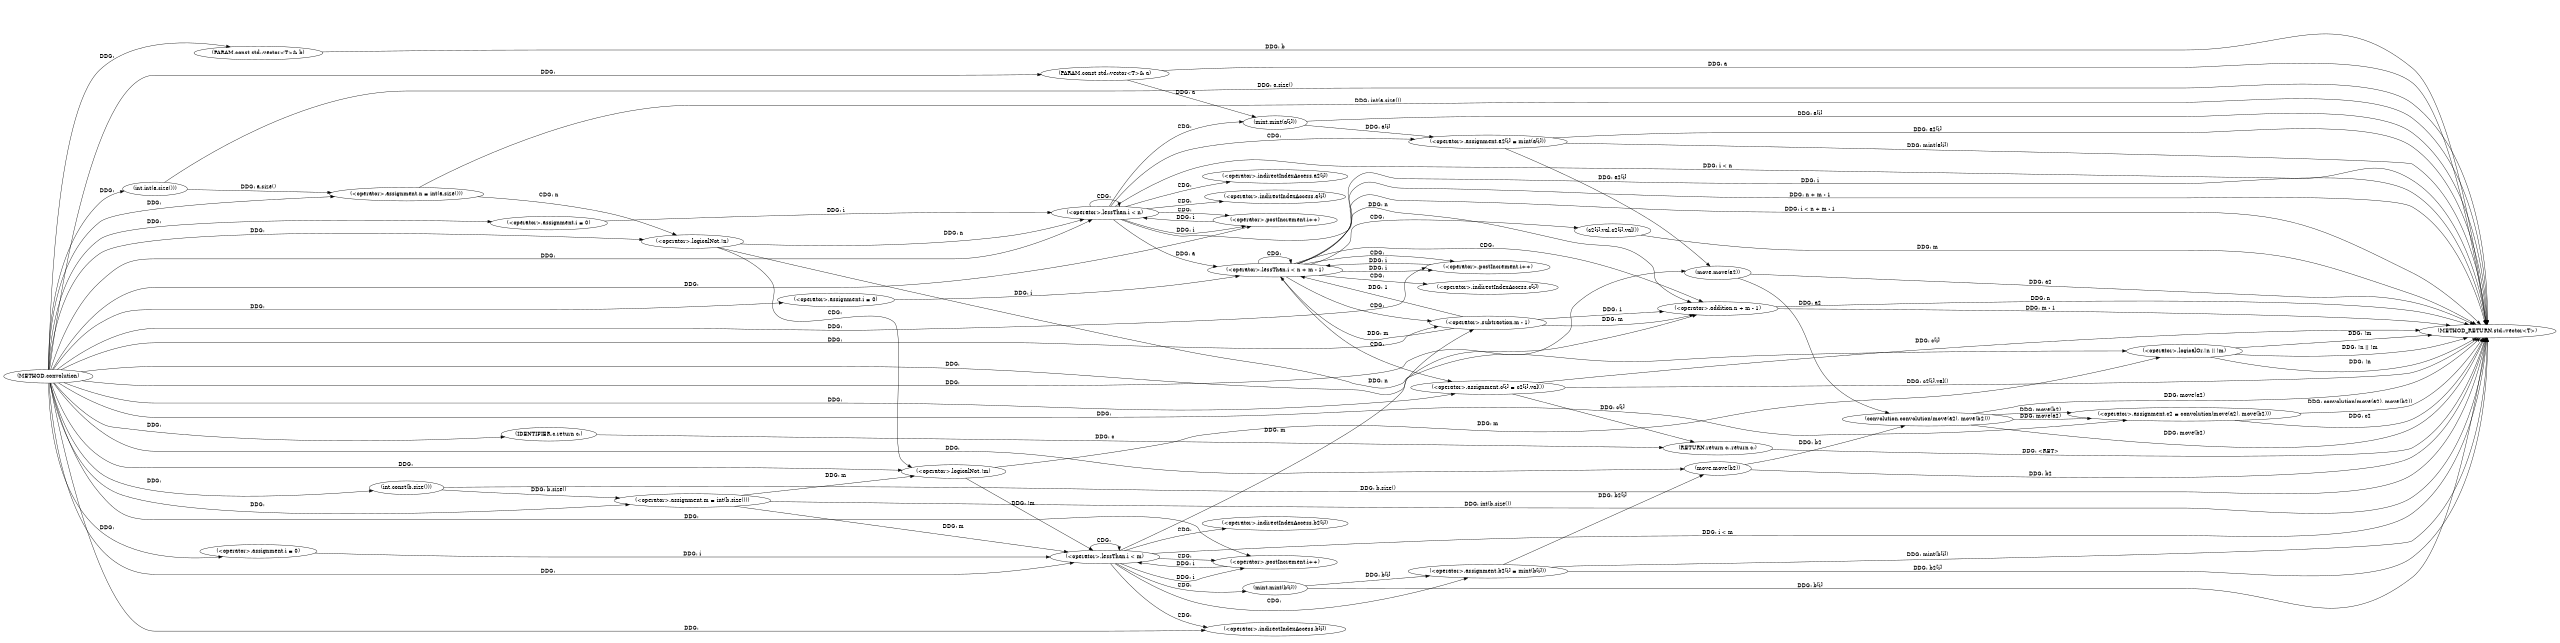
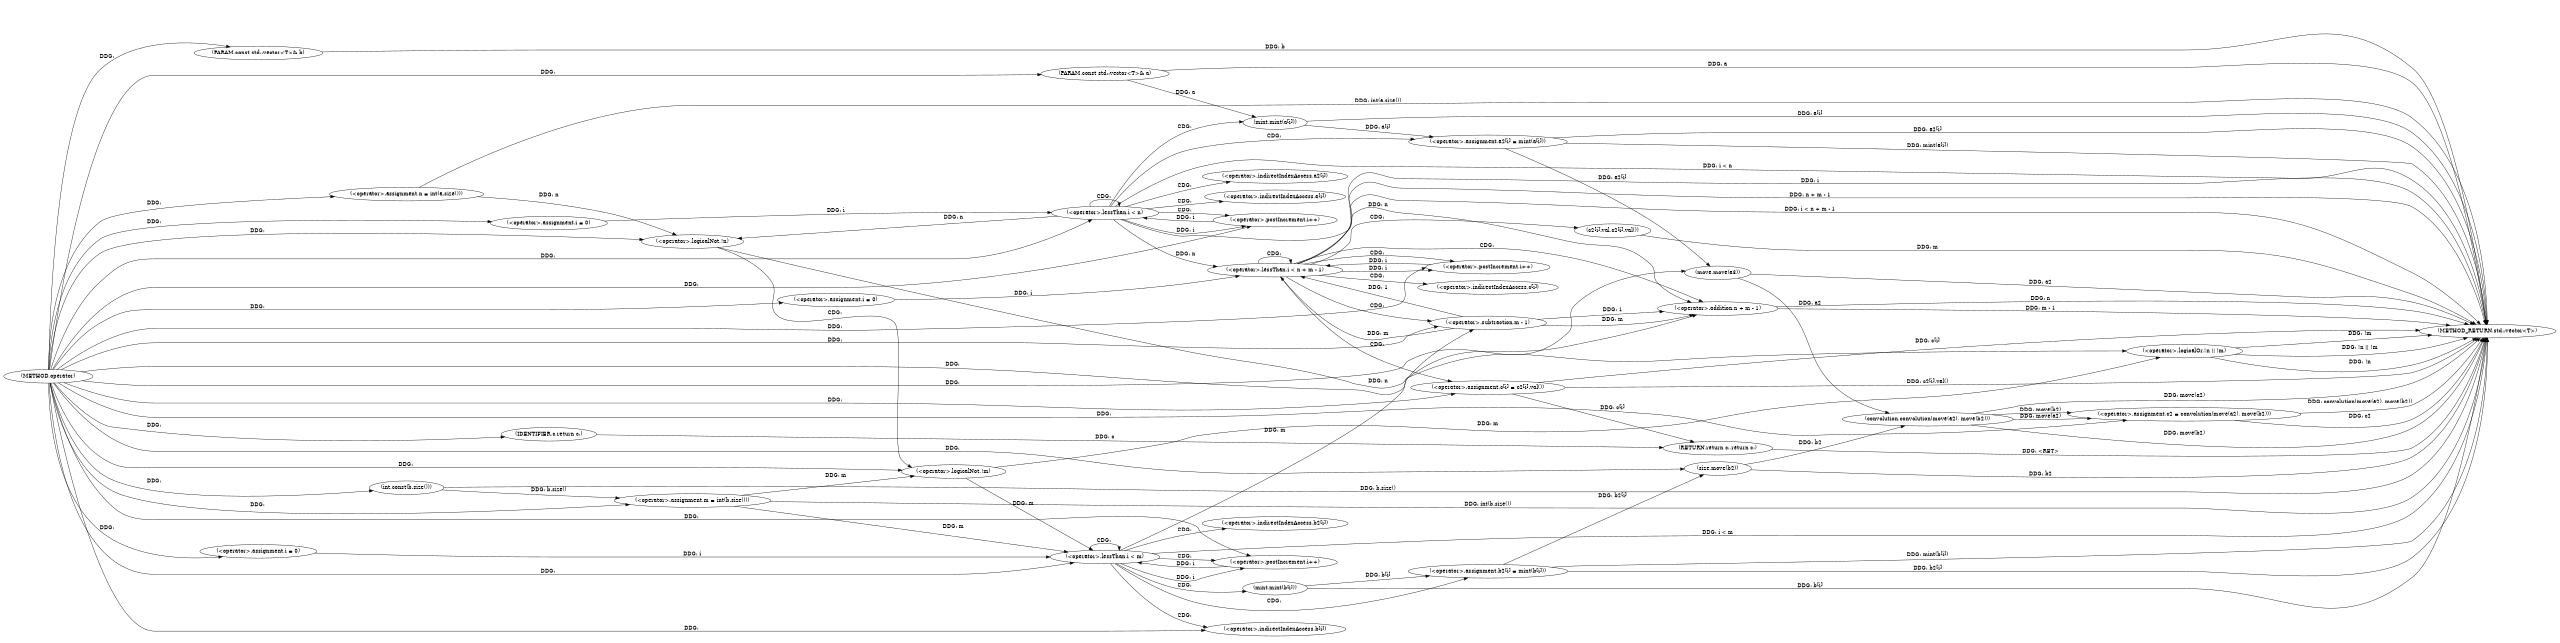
  digraph {
    rankdir=LR
-   n1 [label="(METHOD,convolution)"]
+   n1 [label="(METHOD,operator)"]
    n2 [label="(PARAM,const std::vector<T>& a)"]
    n3 [label="(PARAM,const std::vector<T>& b)"]
    n4 [label="(<operator>.assignment,n = int(a.size()))"]
    n5 [label="(<operator>.assignment,m = int(b.size()))"]
    n6 [label="(<operator>.assignment,c2 = convolution(move(a2), move(b2)))"]
    n7 [label="(<operator>.assignment,i = 0)"]
    n8 [label="(<operator>.lessThan,i < n)"]
    n9 [label="(<operator>.postIncrement,i++)"]
    n10 [label="(<operator>.assignment,i = 0)"]
    n11 [label="(<operator>.lessThan,i < m)"]
    n12 [label="(<operator>.postIncrement,i++)"]
    n13 [label="(<operator>.assignment,i = 0)"]
    n14 [label="(<operator>.postIncrement,i++)"]
    n15 [label="(IDENTIFIER,c,return c;)"]
-   n16 [label="(int,int(a.size()))"]
    n17 [label="(int,const(b.size()))"]
    n18 [label="(<operator>.assignment,c[i] = c2[i].val())"]
    n19 [label="(<operator>.logicalNot,!n)"]
    n20 [label="(<operator>.logicalNot,!m)"]
-   n21 [label="(move,move(a2))"]
-   n22 [label="(move,move(b2))"]
+   n21 [label="(move,move(a3))"]
+   n22 [label="(size,move(b2))"]
    n23 [label="(<operator>.addition,n + m - 1)"]
    n24 [label="(<operator>.subtraction,m - 1)"]
    n25 [label="(<operator>.indirectIndexAccess,b[i])"]
    n26 [label="(METHOD_RETURN,std::vector<T>)"]
    n27 [label="(mint,mint(a[i]))"]
    n28 [label="(<operator>.lessThan,i < n + m - 1)"]
    n29 [label="(<operator>.assignment,a2[i] = mint(a[i]))"]
    n30 [label="(<operator>.indirectIndexAccess,a2[i])"]
    n31 [label="(<operator>.indirectIndexAccess,a[i])"]
    n32 [label="(mint,mint(b[i]))"]
    n33 [label="(<operator>.assignment,b2[i] = mint(b[i]))"]
    n34 [label="(<operator>.indirectIndexAccess,b2[i])"]
    n35 [label="(<operator>.indirectIndexAccess,c[i])"]
    n36 [label="(c2[i].val,c2[i].val())"]
    n37 [label="(RETURN,return c;,return c;)"]
    n38 [label="(<operator>.logicalOr,!n || !m)"]
    n39 [label="(convolution,convolution(move(a2), move(b2)))"]
    n1 -> n2 [label="DDG: "]
    n1 -> n3 [label="DDG: "]
    n1 -> n4 [label="DDG: "]
    n1 -> n5 [label="DDG: "]
    n1 -> n6 [label="DDG: "]
    n1 -> n7 [label="DDG: "]
    n1 -> n8 [label="DDG: "]
    n1 -> n9 [label="DDG: "]
    n1 -> n10 [label="DDG: "]
    n1 -> n11 [label="DDG: "]
    n1 -> n12 [label="DDG: "]
    n1 -> n13 [label="DDG: "]
    n1 -> n14 [label="DDG: "]
    n1 -> n15 [label="DDG: "]
-   n1 -> n16 [label="DDG: "]
    n1 -> n17 [label="DDG: "]
    n1 -> n18 [label="DDG: "]
    n1 -> n19 [label="DDG: "]
    n1 -> n20 [label="DDG: "]
    n1 -> n21 [label="DDG: "]
    n1 -> n22 [label="DDG: "]
    n1 -> n23 [label="DDG: "]
    n1 -> n24 [label="DDG: "]
    n1 -> n25 [label="DDG: "]
    n2 -> n26 [label="DDG: a"]
    n2 -> n27 [label="DDG: a"]
    n3 -> n26 [label="DDG: b"]
-   n4 -> n19 [label="CDG: n"]
+   n4 -> n19 [label="DDG: n"]
    n4 -> n26 [label="DDG: int(a.size())"]
    n5 -> n11 [label="DDG: m"]
    n5 -> n20 [label="DDG: m"]
    n5 -> n26 [label="DDG: int(b.size())"]
    n6 -> n26 [label="DDG: c2"]
    n6 -> n26 [label="DDG: convolution(move(a2), move(b2))"]
    n7 -> n8 [label="DDG: i"]
    n8 -> n8 [label="CDG: "]
    n8 -> n9 [label="DDG: i"]
    n8 -> n9 [label="CDG: "]
    n8 -> n23 [label="DDG: n"]
    n8 -> n26 [label="DDG: i < n"]
    n8 -> n27 [label="CDG: "]
-   n8 -> n28 [label="DDG: a"]
+   n8 -> n28 [label="DDG: n"]
    n8 -> n29 [label="CDG: "]
    n8 -> n30 [label="CDG: "]
    n8 -> n31 [label="CDG: "]
    n9 -> n8 [label="DDG: i"]
    n10 -> n11 [label="DDG: i"]
    n11 -> n11 [label="CDG: "]
    n11 -> n12 [label="DDG: i"]
    n11 -> n12 [label="CDG: "]
    n11 -> n24 [label="DDG: m"]
    n11 -> n25 [label="CDG: "]
    n11 -> n26 [label="DDG: i < m"]
    n11 -> n32 [label="CDG: "]
    n11 -> n33 [label="CDG: "]
    n11 -> n34 [label="CDG: "]
    n12 -> n11 [label="DDG: i"]
    n13 -> n28 [label="DDG: i"]
    n14 -> n28 [label="DDG: i"]
    n15 -> n37 [label="DDG: c"]
-   n16 -> n4 [label="DDG: a.size()"]
-   n16 -> n26 [label="DDG: a.size()"]
    n17 -> n5 [label="DDG: b.size()"]
    n17 -> n26 [label="DDG: b.size()"]
    n18 -> n26 [label="DDG: c[i]"]
    n18 -> n26 [label="DDG: c2[i].val()"]
    n18 -> n37 [label="DDG: c[i]"]
-   n19 -> n8 [label="DDG: n"]
+   n8 -> n19 [label="DDG: n"]
    n19 -> n20 [label="CDG: "]
    n19 -> n38 [label="DDG: n"]
-   n20 -> n11 [label="DDG: !m"]
+   n20 -> n11 [label="DDG: m"]
    n20 -> n38 [label="DDG: m"]
    n21 -> n26 [label="DDG: a2"]
    n21 -> n39 [label="DDG: a2"]
    n22 -> n26 [label="DDG: b2"]
    n22 -> n39 [label="DDG: b2"]
    n23 -> n26 [label="DDG: n"]
    n23 -> n26 [label="DDG: m - 1"]
    n24 -> n23 [label="DDG: m"]
    n24 -> n23 [label="DDG: 1"]
    n24 -> n28 [label="DDG: m"]
    n24 -> n28 [label="DDG: 1"]
    n27 -> n26 [label="DDG: a[i]"]
    n27 -> n29 [label="DDG: a[i]"]
    n28 -> n14 [label="DDG: i"]
    n28 -> n14 [label="CDG: "]
    n28 -> n18 [label="CDG: "]
    n28 -> n23 [label="CDG: "]
    n28 -> n24 [label="CDG: "]
    n28 -> n26 [label="DDG: i"]
    n28 -> n26 [label="DDG: n + m - 1"]
    n28 -> n26 [label="DDG: i < n + m - 1"]
    n28 -> n28 [label="CDG: "]
    n28 -> n35 [label="CDG: "]
    n28 -> n36 [label="CDG: "]
    n29 -> n21 [label="DDG: a2[i]"]
    n29 -> n26 [label="DDG: a2[i]"]
    n29 -> n26 [label="DDG: mint(a[i])"]
    n32 -> n26 [label="DDG: b[i]"]
    n32 -> n33 [label="DDG: b[i]"]
    n33 -> n22 [label="DDG: b2[i]"]
    n33 -> n26 [label="DDG: b2[i]"]
    n33 -> n26 [label="DDG: mint(b[i])"]
    n36 -> n26 [label="DDG: m"]
    n37 -> n26 [label="DDG: <RET>"]
    n38 -> n26 [label="DDG: !n"]
    n38 -> n26 [label="DDG: !m"]
    n38 -> n26 [label="DDG: !n || !m"]
    n39 -> n6 [label="DDG: move(a2)"]
    n39 -> n6 [label="DDG: move(b2)"]
    n39 -> n26 [label="DDG: move(a2)"]
    n39 -> n26 [label="DDG: move(b2)"]
  }
